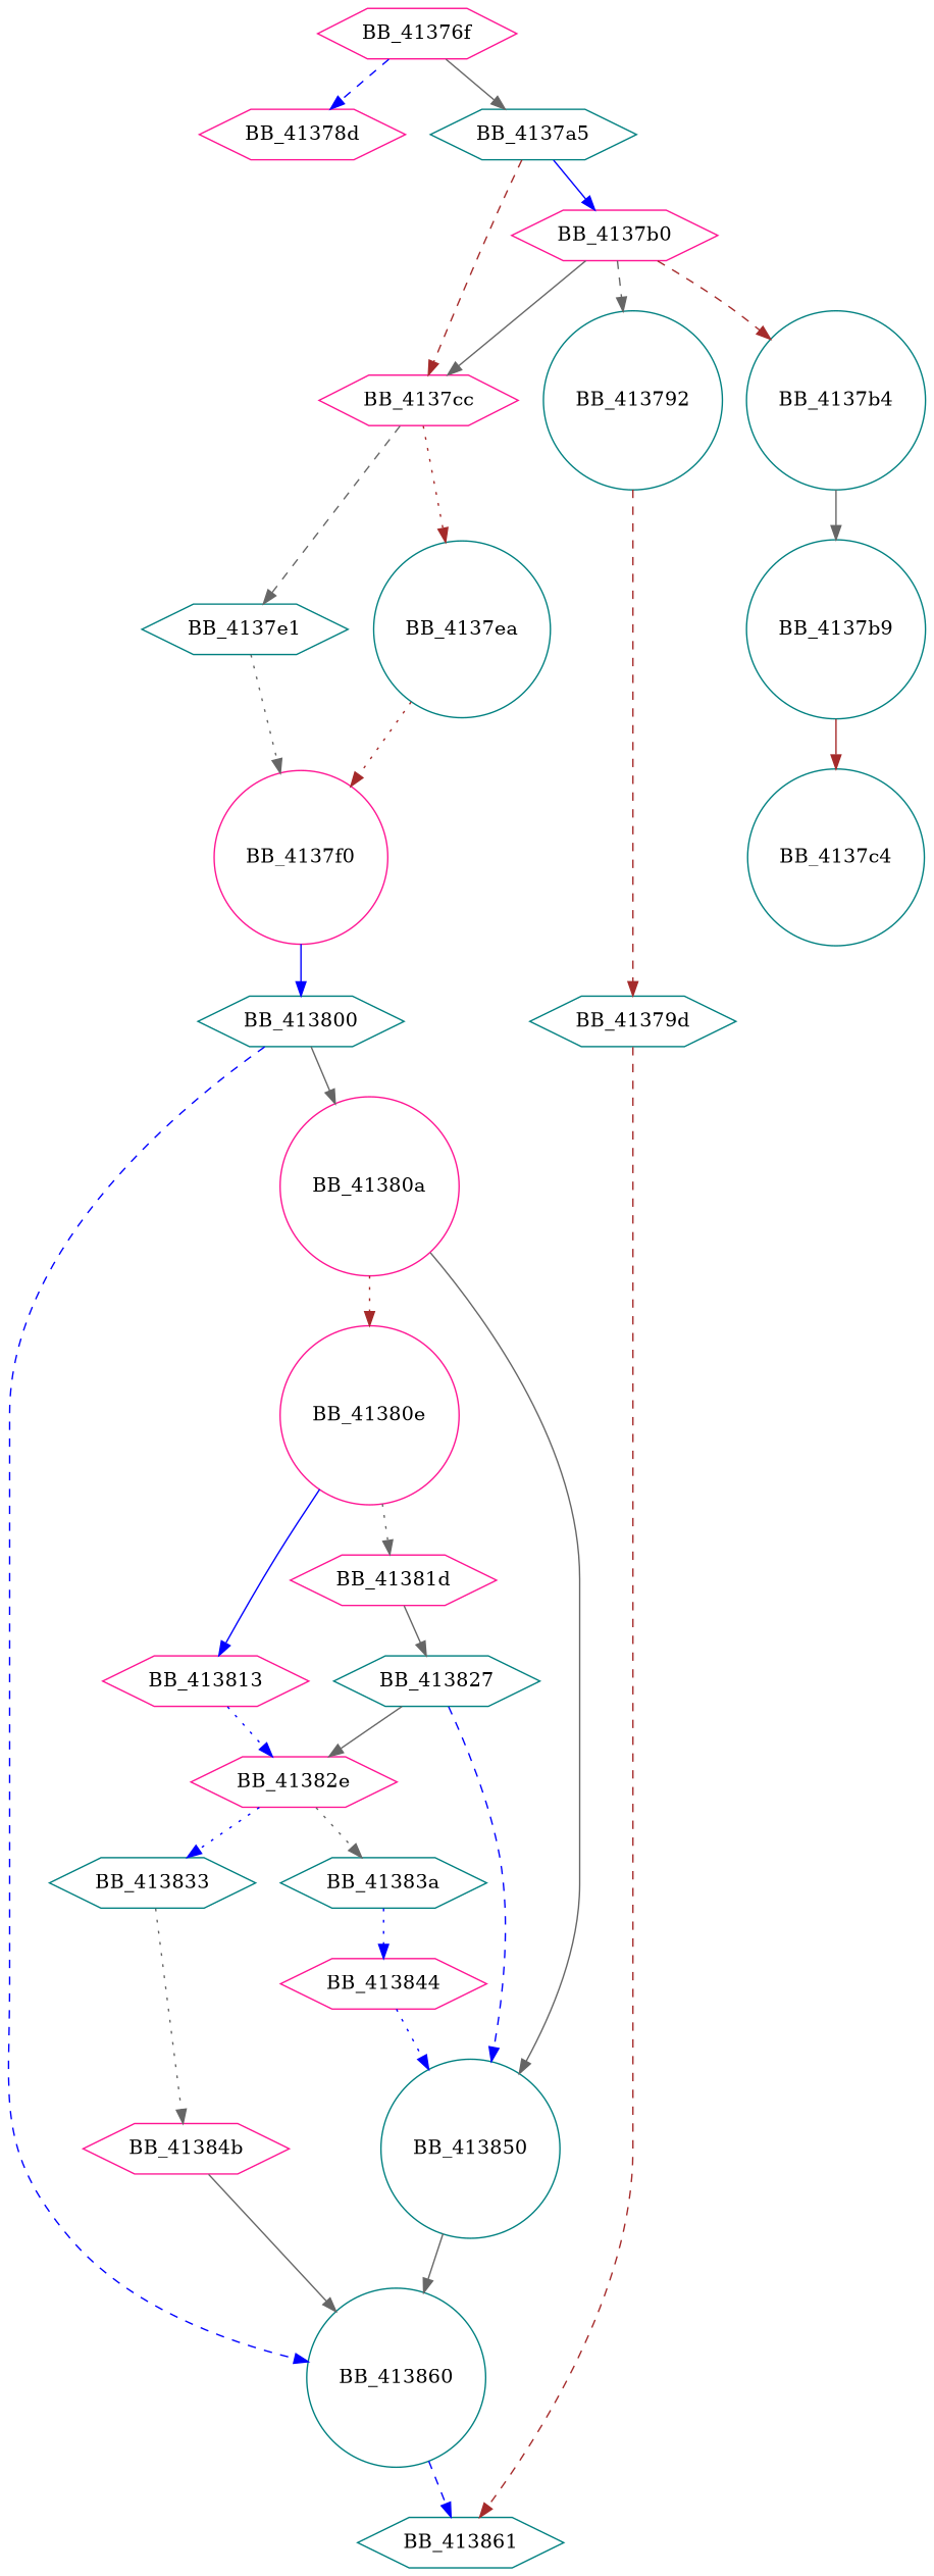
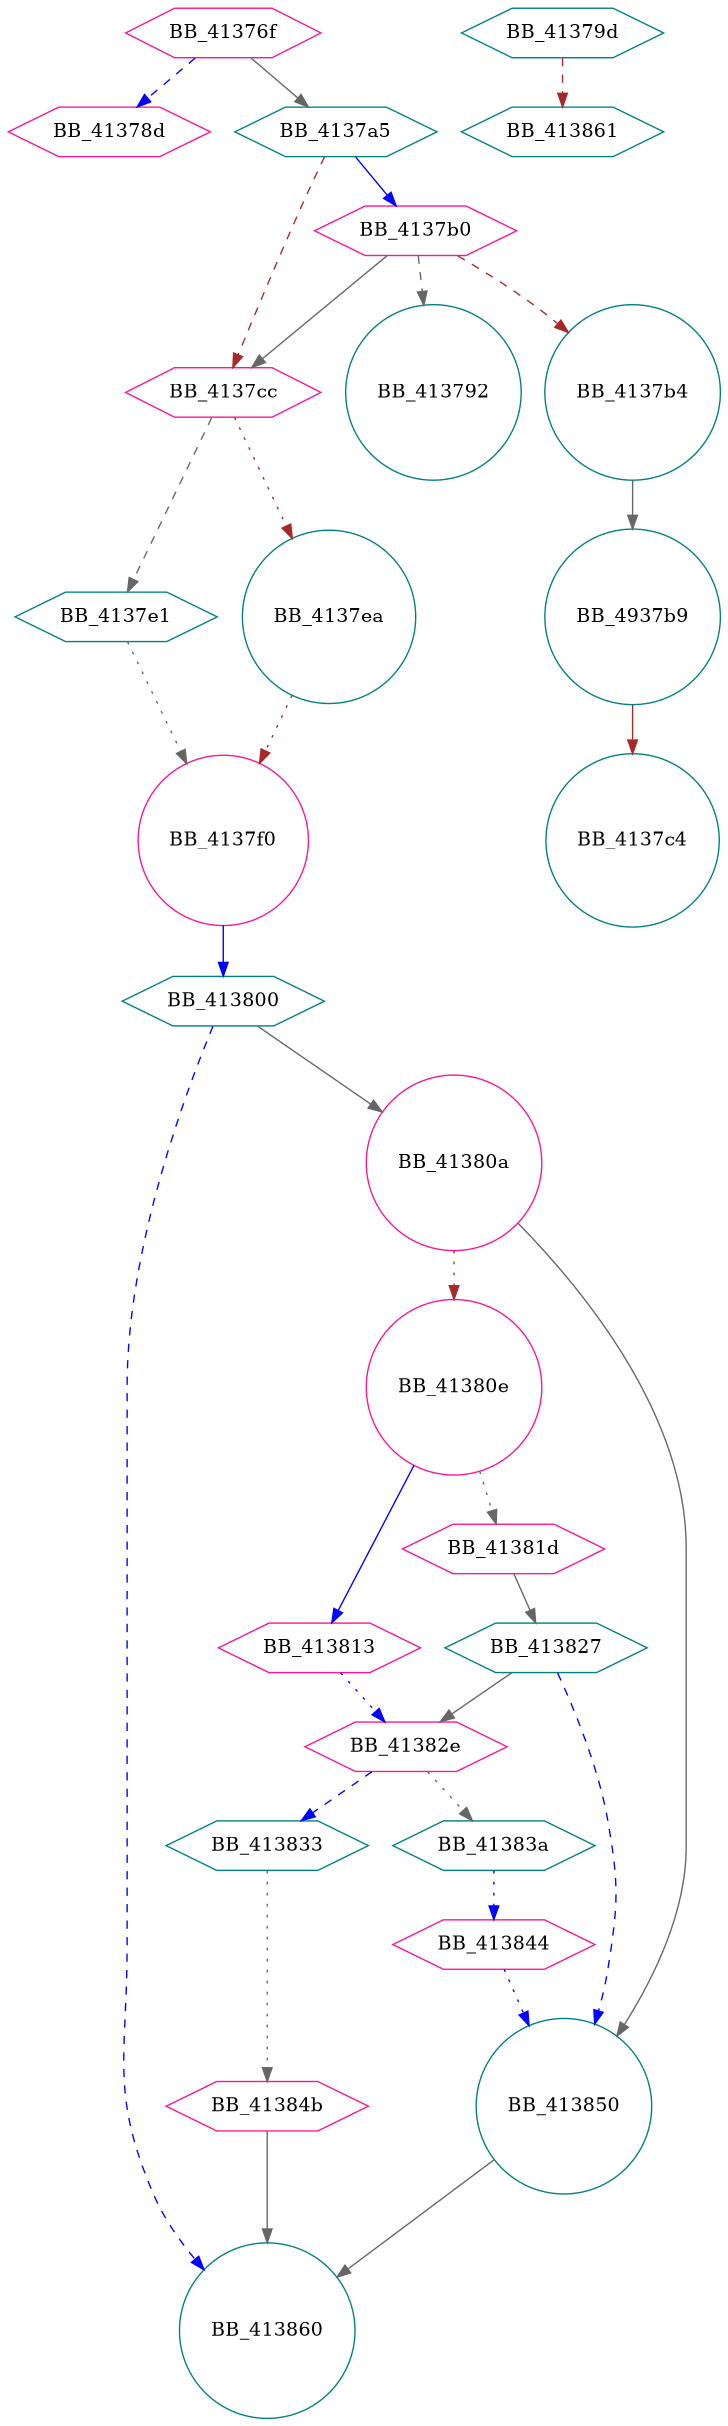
  digraph {
    node [color=teal shape=hexagon]
    edge [color=gray40 style=solid]
    BB_41376f [color=deeppink]
    BB_41378d [color=deeppink]
    BB_4137a5
    BB_4137b0 [color=deeppink]
    BB_4137cc [color=deeppink]
    BB_413792 [shape=circle]
    BB_41379d
    BB_4137b4 [shape=circle]
    BB_4137e1
    BB_4137ea [shape=circle]
    BB_413861
-   BB_4137b9 [shape=circle]
+   BB_4137b9 [shape=circle label=BB_4937b9]
    BB_4137f0 [color=deeppink shape=circle]
    BB_4137c4 [shape=circle]
    BB_413860 [shape=circle]
    BB_413800
    BB_41380a [color=deeppink shape=circle]
    BB_41380e [color=deeppink shape=circle]
    BB_413850 [shape=circle]
    BB_413813 [color=deeppink]
    BB_41381d [color=deeppink]
    BB_41382e [color=deeppink]
    BB_413827
    BB_413833
    BB_41383a
    BB_41384b [color=deeppink]
    BB_413844 [color=deeppink]
    BB_41376f -> BB_41378d [color=blue style=dashed]
    BB_41376f -> BB_4137a5
    BB_4137a5 -> BB_4137b0 [color=blue]
    BB_4137a5 -> BB_4137cc [color=brown style=dashed]
    BB_4137b0 -> BB_4137cc
    BB_4137b0 -> BB_413792 [style=dashed]
    BB_4137b0 -> BB_4137b4 [color=brown style=dashed]
    BB_4137cc -> BB_4137e1 [style=dashed]
    BB_4137cc -> BB_4137ea [color=brown style=dotted]
-   BB_413792 -> BB_41379d [color=brown style=dashed]
    BB_41379d -> BB_413861 [color=brown style=dashed]
    BB_4137b4 -> BB_4137b9
    BB_4137e1 -> BB_4137f0 [style=dotted]
    BB_4137ea -> BB_4137f0 [color=brown style=dotted]
    BB_4137b9 -> BB_4137c4 [color=brown]
    BB_4137f0 -> BB_413800 [color=blue]
-   BB_413860 -> BB_413861 [color=blue style=dashed]
    BB_413800 -> BB_413860 [color=blue style=dashed]
    BB_413800 -> BB_41380a
    BB_41380a -> BB_41380e [color=brown style=dotted]
    BB_41380a -> BB_413850
    BB_41380e -> BB_413813 [color=blue]
    BB_41380e -> BB_41381d [style=dotted]
    BB_413850 -> BB_413860
    BB_413813 -> BB_41382e [color=blue style=dotted]
    BB_41381d -> BB_413827
-   BB_41382e -> BB_413833 [color=blue style=dotted]
+   BB_41382e -> BB_413833 [color=blue style=dashed]
    BB_41382e -> BB_41383a [style=dotted]
    BB_413827 -> BB_413850 [color=blue style=dashed]
    BB_413827 -> BB_41382e
    BB_413833 -> BB_41384b [style=dotted]
    BB_41383a -> BB_413844 [color=blue style=dotted]
    BB_41384b -> BB_413860
    BB_413844 -> BB_413850 [color=blue style=dotted]
  }
